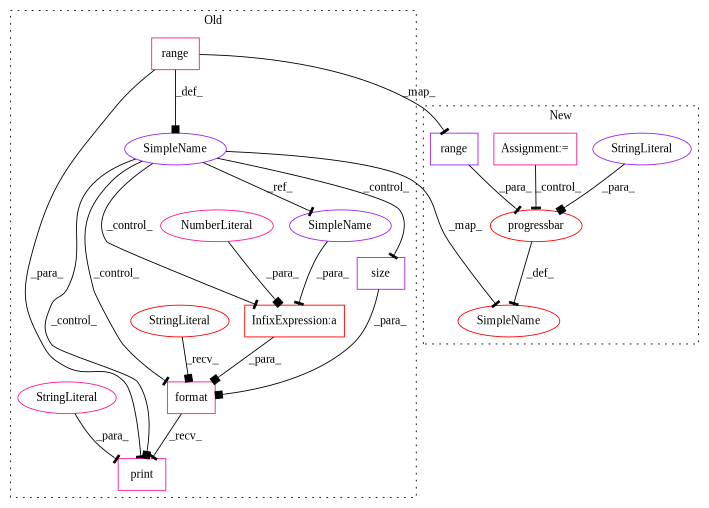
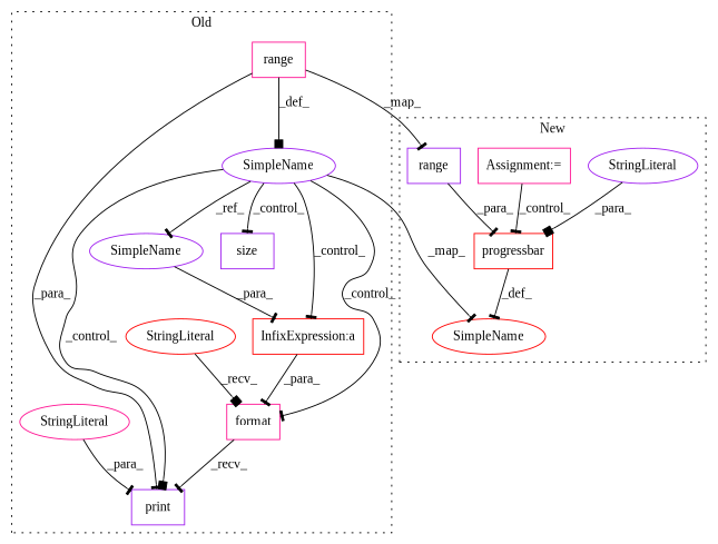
  digraph {
    fontname="Liberation Serif"
    node [a=32 color=purple fontname="Liberation Serif" l=1 shape=box]
    edge [arrowhead=tee fontname="Liberation Serif"]
    n1 [color=deeppink l="7,1" label=format s="4271,4300"]
    n2 [a=45 color=red l=7 label=StringLiteral s=4263 shape=ellipse]
    n3 [a=27 color=red l=3 label="InfixExpression:a" s=4279]
    n4 [color=deeppink l="6,1" label=range s="3848,3870"]
-   n5 [a=34 color=deeppink label=NumberLiteral s=4282 shape=ellipse]
-   n6 [color=deeppink l="6,1" label=print s="4257,4306"]
+   n6 [l="6,1" label=print s="4257,4306"]
    n7 [l=6 label=size s=4294]
    n8 [a=42 label=SimpleName s=3844 shape=ellipse]
    n9 [a=45 color=deeppink l=4 label=StringLiteral s=4302 shape=ellipse]
    n10 [a=42 label=SimpleName s=4278 shape=ellipse]
-   n11 [color=red l="12,1" label=progressbar s="4039,4098" shape=ellipse]
+   n11 [color=red l="12,1" label=progressbar s="4039,4098"]
    n12 [a=45 l=23 label=StringLiteral s=4075 shape=ellipse]
    n13 [a=7 color=deeppink l=11 label="Assignment:=" s=3656]
    n14 [l="6,1" label=range s="4051,4073"]
    n15 [a=42 color=red label=SimpleName s=4023 shape=ellipse]
    subgraph cluster_1 {
      label=Old
      style=dotted
      n1
      n2
      n3
      n4
-     n5
      n6
      n7
      n8
      n9
      n10
    }
    subgraph cluster_2 {
      label=New
      style=dotted
      n11
      n12
      n13
      n14
      n15
    }
    n1 -> n6 [label=_recv_]
    n2 -> n1 [arrowhead=box label=_recv_]
-   n3 -> n1 [arrowhead=box label=_para_]
+   n3 -> n1 [label=_para_]
    n4 -> n6 [label=_para_]
    n4 -> n8 [arrowhead=box label=_def_]
    n4 -> n14 [label=_map_]
-   n5 -> n3 [arrowhead=box label=_para_]
-   n7 -> n1 [arrowhead=box label=_para_]
    n8 -> n1 [label=_control_]
    n8 -> n3 [label=_control_]
    n8 -> n6 [arrowhead=box label=_control_]
    n8 -> n7 [label=_control_]
    n8 -> n10 [label=_ref_]
    n8 -> n15 [label=_map_]
    n9 -> n6 [label=_para_]
    n10 -> n3 [label=_para_]
    n11 -> n15 [label=_def_]
    n12 -> n11 [arrowhead=box label=_para_]
    n13 -> n11 [label=_control_]
    n14 -> n11 [label=_para_]
  }
